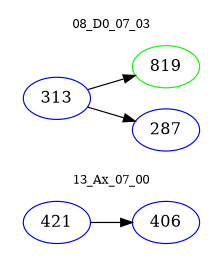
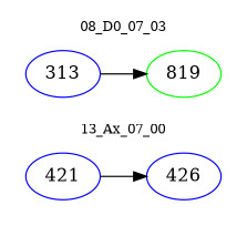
  digraph {
    rankdir=LR
    node [color=blue]
    edge [color=black]
    n1 [label=421]
-   n2 [label=406]
+   n2 [label=426]
    n3 [label=313]
-   n4 [label=287]
    n5 [color=green label=819]
    subgraph cluster_1 {
      color=white
      fontsize=10
      label="13_Ax_07_00"
      n1
      n2
    }
    subgraph cluster_2 {
      color=white
      fontsize=10
      label="08_D0_07_03"
      n3
-     n4
      n5
    }
    n1 -> n2
-   n3 -> n4
    n3 -> n5
  }
